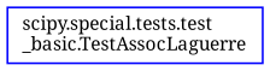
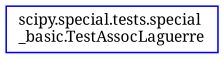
  digraph {
    rankdir=LR
    fontname="Noto Serif"
-   n1 [color=blue fillcolor=white fontname="Noto Serif" fontsize=10 height=0.2 label="scipy.special.tests.test\l_basic.TestAssocLaguerre" shape=box style=filled width=0.4]
+   n1 [color=blue fillcolor=white fontname="Noto Serif" fontsize=10 height=0.2 label="scipy.special.tests.special\l_basic.TestAssocLaguerre" shape=box style=filled width=0.4]
  }
